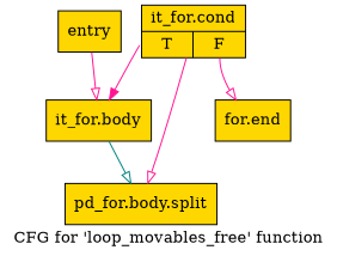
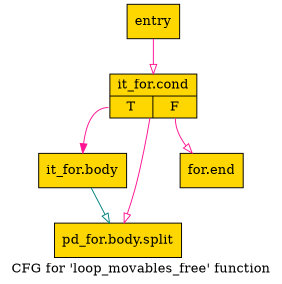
  digraph {
    label="CFG for 'loop_movables_free' function"
    node [fillcolor=gold shape=record style=filled]
    edge [arrowhead=onormal color=deeppink]
    n1 [label="{entry}"]
    n2 [label="{it_for.cond|{<s0>T|<s1>F}}"]
    n3 [label="{it_for.body}"]
    n4 [label="{for.end}"]
    n5 [label="{pd_for.body.split}"]
-   n1 -> n3
+   n1 -> n2
    n2 -> n3 [arrowhead=normal tailport=s0]
    n2 -> n4 [tailport=s1]
    n2 -> n5
    n3 -> n5 [color=teal]
  }
